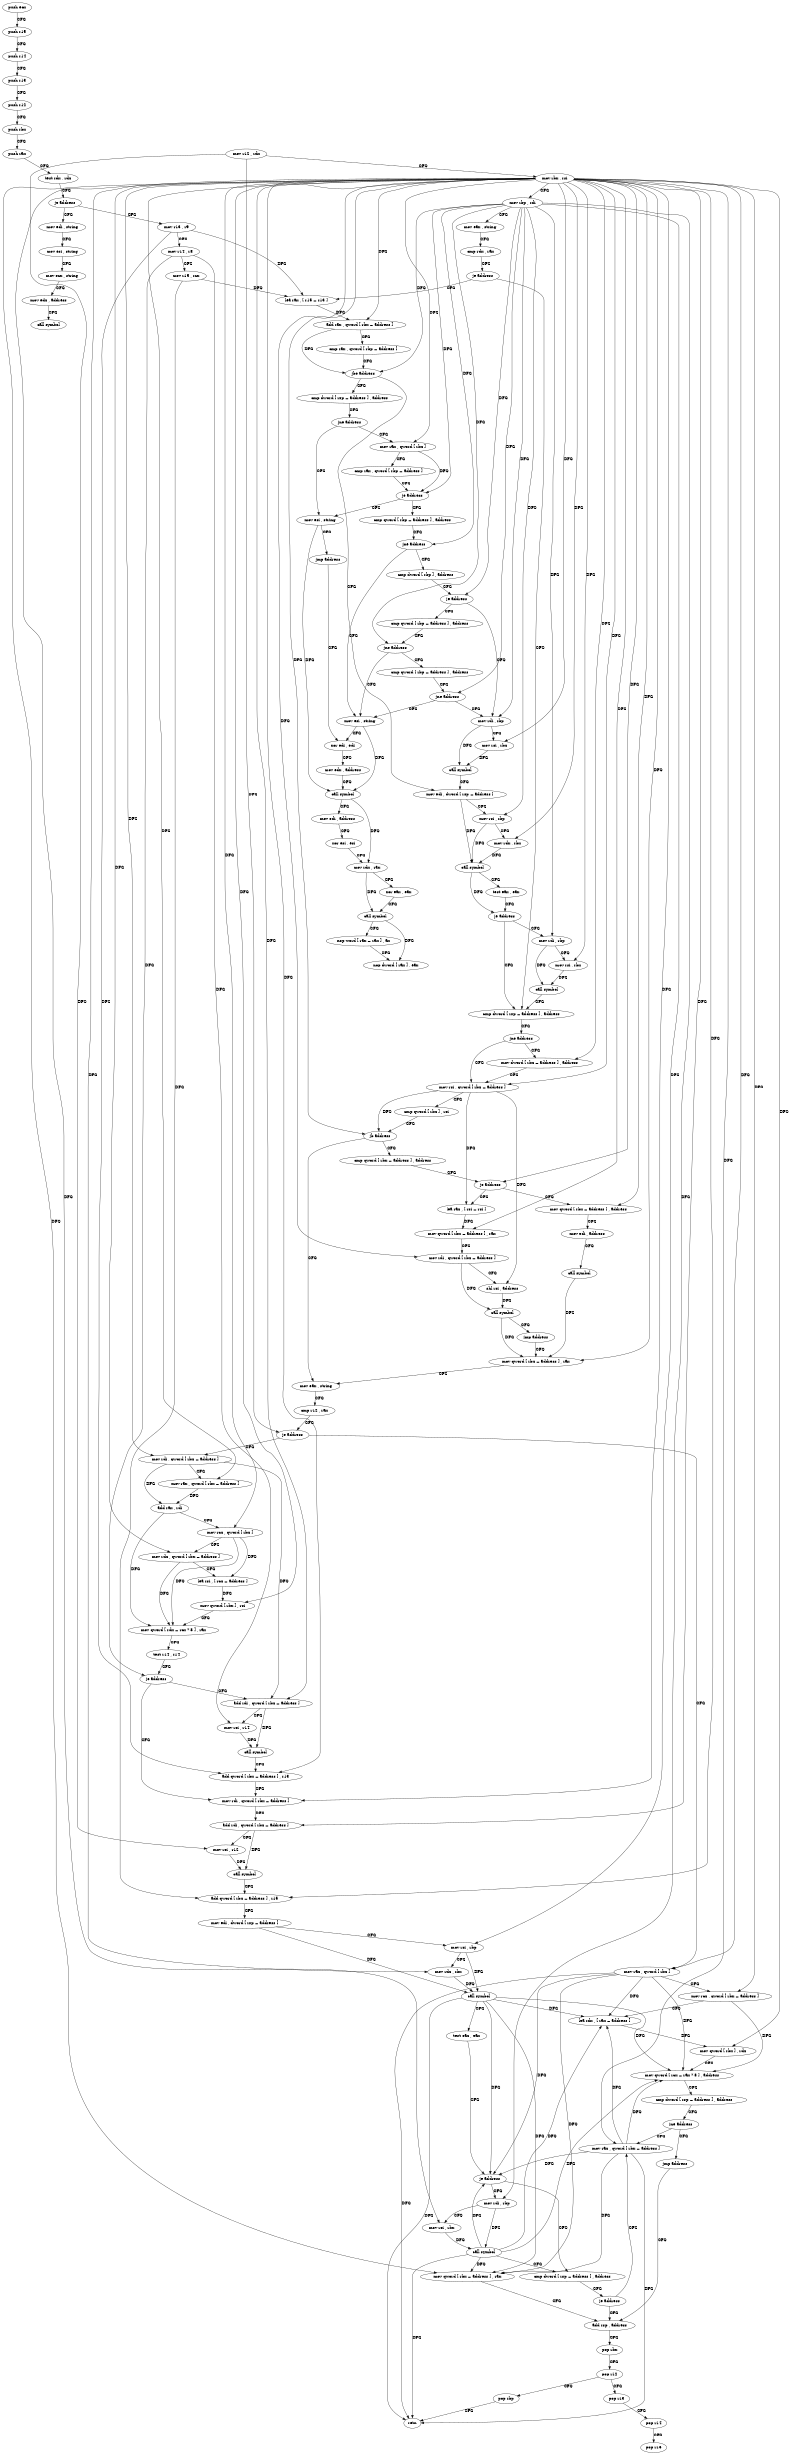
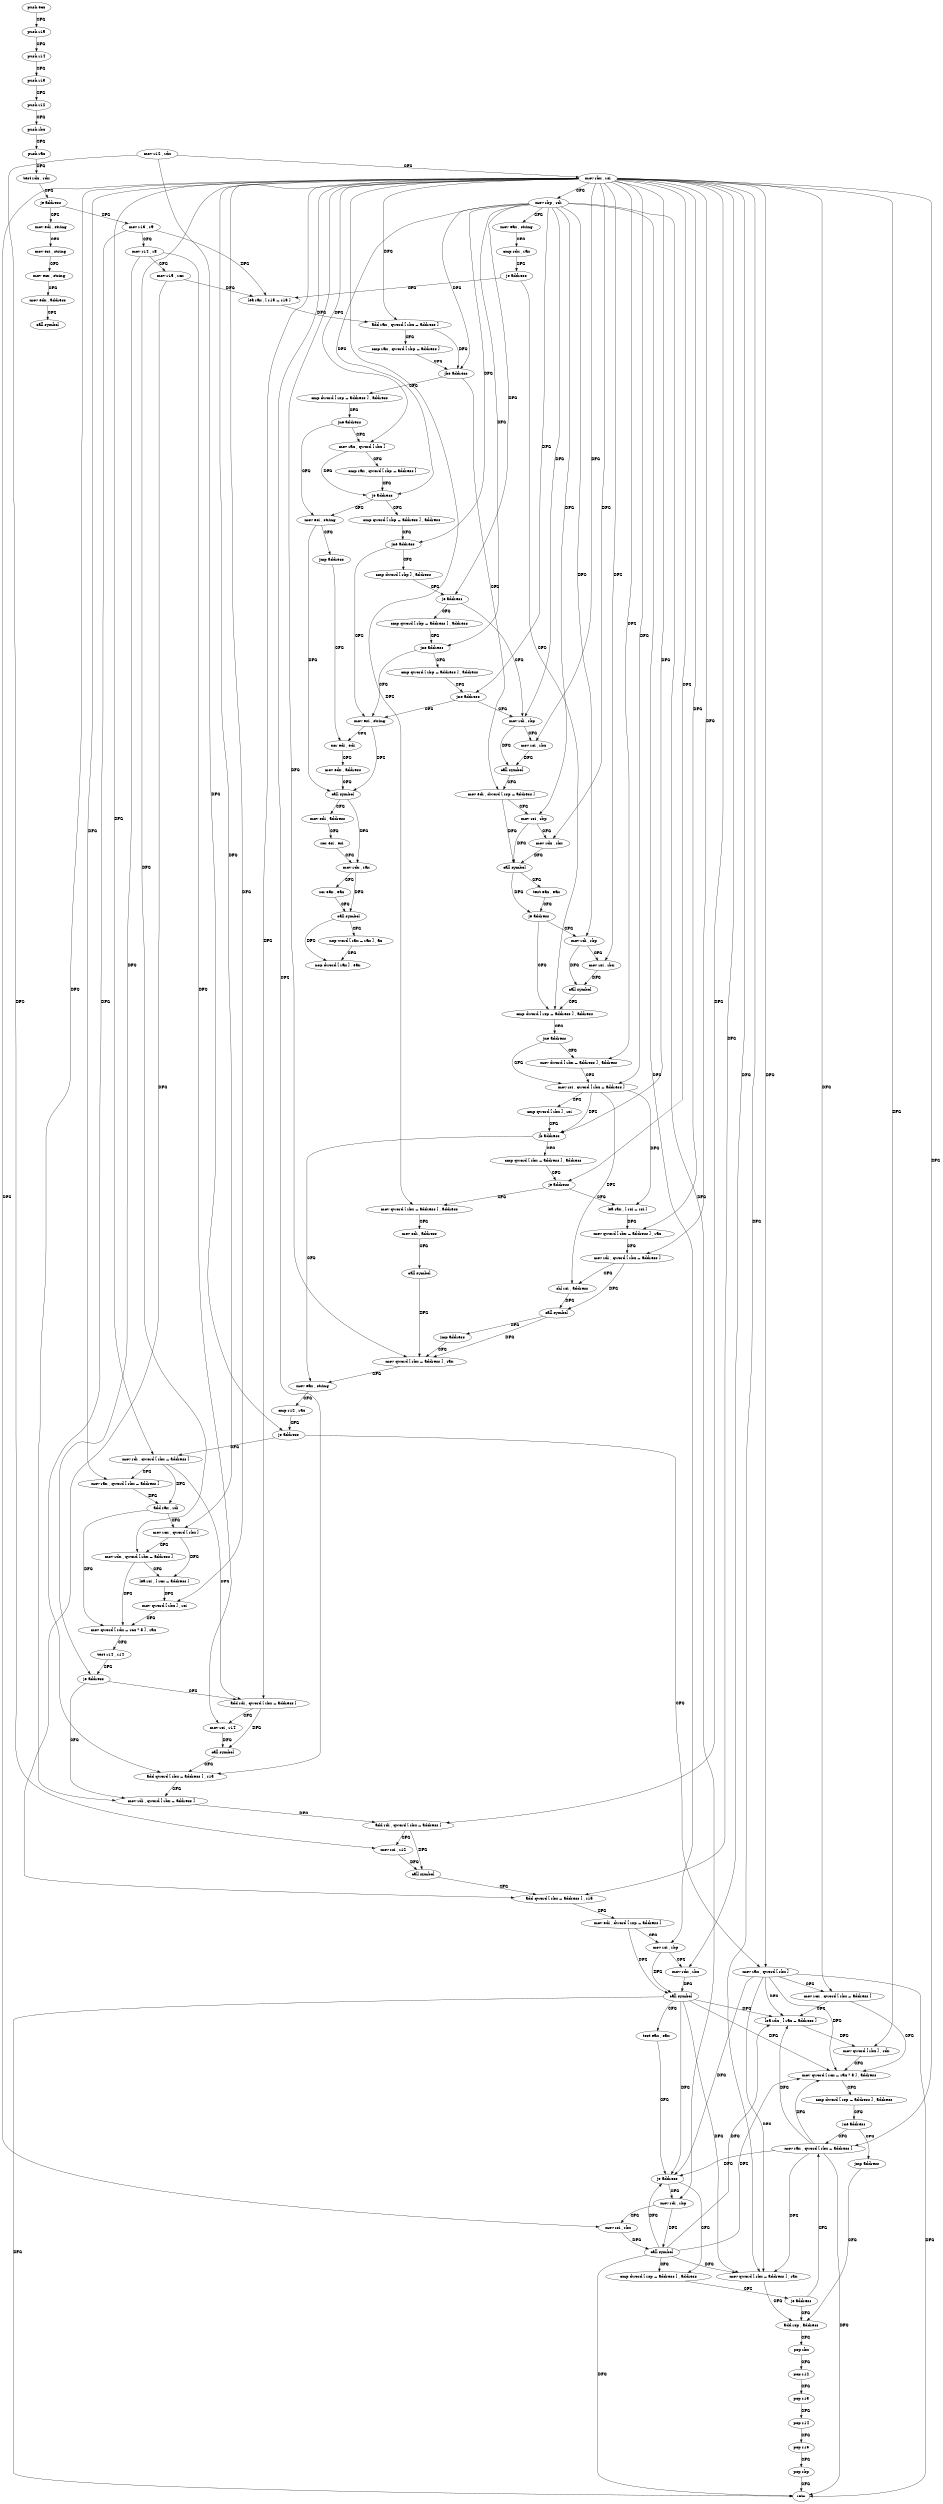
  digraph {
    n1 [label="push ecx"]
    n2 [label="push r15"]
    n3 [label="push r14"]
    n4 [label="push r13"]
    n5 [label="push r12"]
    n6 [label="push rbx"]
    n7 [label="push rax"]
    n8 [label="test rdx , rdx"]
    n9 [label="je address"]
    n10 [label="mov edi , string"]
    n11 [label="mov r13 , r9"]
    n12 [label="mov esi , string"]
    n13 [label="mov r14 , r8"]
    n14 [label="lea rax , [ r15 + r13 ]"]
    n15 [label="add qword [ rbx + address ] , r13"]
    n16 [label="mov ecx , string"]
    n17 [label="mov r15 , rcx"]
    n18 [label="je address"]
    n19 [label="mov rsi , r14"]
    n20 [label="add rax , qword [ rbx + address ]"]
    n21 [label="mov rdi , qword [ rbx + address ]"]
    n22 [label="mov edx , address"]
    n23 [label="call symbol"]
    n24 [label="add qword [ rbx + address ] , r15"]
    n25 [label="add rdi , qword [ rbx + address ]"]
    n26 [label="call symbol"]
    n27 [label="mov r12 , rdx"]
    n28 [label="mov rbx , rsi"]
    n29 [label="je address"]
    n30 [label="mov rsi , r12"]
    n31 [label="mov edi , dword [ rsp + address ]"]
    n32 [label="mov rbp , rdi"]
    n33 [label="mov rsi , qword [ rbx + address ]"]
    n34 [label="mov dword [ rbx + address ] , address"]
    n35 [label="jb address"]
    n36 [label="mov rdx , rbx"]
    n37 [label="mov rax , qword [ rbx ]"]
    n38 [label="mov rax , qword [ rbx ]"]
    n39 [label="mov rdi , qword [ rbx + address ]"]
    n40 [label="je address"]
    n41 [label="mov qword [ rbx + address ] , address"]
    n42 [label="mov rsi , rbx"]
    n43 [label="mov rcx , qword [ rbx + address ]"]
    n44 [label="mov qword [ rbx ] , rdx"]
    n45 [label="mov rax , qword [ rbx + address ]"]
    n46 [label="mov rax , qword [ rbx + address ]"]
    n47 [label="mov rcx , qword [ rbx ]"]
    n48 [label="mov rdx , qword [ rbx + address ]"]
    n49 [label="mov qword [ rbx ] , rsi"]
    n50 [label="mov qword [ rbx + address ] , rax"]
    n51 [label="mov qword [ rbx + address ] , rax"]
    n52 [label="mov rdi , qword [ rbx + address ]"]
    n53 [label="mov qword [ rbx + address ] , rax"]
    n54 [label="add rdi , qword [ rbx + address ]"]
    n55 [label="mov rdx , rbx"]
    n56 [label="mov rsi , rbx"]
    n57 [label="mov rsi , rbx"]
    n58 [label="call symbol"]
    n59 [label="mov eax , string"]
    n60 [label="jbe address"]
    n61 [label="mov rsi , rbp"]
    n62 [label="mov rdi , rbp"]
    n63 [label="je address"]
    n64 [label="jne address"]
    n65 [label="mov rsi , rbp"]
    n66 [label="mov rdi , rbp"]
    n67 [label="je address"]
    n68 [label="mov rdi , rbp"]
    n69 [label="jne address"]
    n70 [label="jne address"]
    n71 [label="cmp qword [ rbx ] , rsi"]
    n72 [label="lea rax , [ rsi + rsi ]"]
    n73 [label="shl rsi , address"]
    n74 [label="cmp rax , qword [ rbp + address ]"]
    n75 [label="mov eax , string"]
    n76 [label="cmp qword [ rbx + address ] , address"]
    n77 [label="call symbol"]
    n78 [label="cmp rax , qword [ rbp + address ]"]
    n79 [label="lea rdx , [ rax + address ]"]
    n80 [label="mov qword [ rcx + rax * 8 ] , address"]
    n81 [label="je address"]
    n82 [label=retn]
    n83 [label="add rax , rdi"]
    n84 [label="mov edi , address"]
    n85 [label="call symbol"]
    n86 [label="mov qword [ rdx + rcx * 8 ] , rax"]
    n87 [label="lea rsi , [ rcx + address ]"]
    n88 [label="call symbol"]
    n89 [label="add rsp , address"]
    n90 [label="call symbol"]
    n91 [label="call symbol"]
    n92 [label="call symbol"]
    n93 [label="cmp rdx , rax"]
    n94 [label="mov edi , dword [ rsp + address ]"]
    n95 [label="cmp dword [ rsp + address ] , address"]
    n96 [label="mov esi , string"]
    n97 [label="cmp qword [ rbp + address ] , address"]
    n98 [label="mov esi , string"]
    n99 [label="cmp dword [ rbp ] , address"]
    n100 [label="cmp qword [ rbp + address ] , address"]
    n101 [label="cmp qword [ rbp + address ] , address"]
    n102 [label="je address"]
    n103 [label="cmp dword [ rsp + address ] , address"]
    n104 [label="jne address"]
    n105 [label="jne address"]
    n106 [label="test eax , eax"]
    n107 [label="je address"]
    n108 [label="cmp r12 , rax"]
    n109 [label="jmp address"]
    n110 [label="call symbol"]
    n111 [label="xor edi , edi"]
    n112 [label="mov edi , address"]
    n113 [label="mov rdx , rax"]
    n114 [label="cmp dword [ rsp + address ] , address"]
    n115 [label="cmp dword [ rsp + address ] , address"]
    n116 [label="call symbol"]
    n117 [label="mov edx , address"]
    n118 [label="jne address"]
    n119 [label="jmp address"]
    n120 [label="pop rbx"]
    n121 [label="test r14 , r14"]
    n122 [label="jmp address"]
    n123 [label="xor esi , esi"]
    n124 [label="xor eax , eax"]
    n125 [label="call symbol"]
    n126 [label="nop word [ rax + rax ] , ax"]
    n127 [label="nop dword [ rax ] , eax"]
    n128 [label="pop r12"]
    n129 [label="test eax , eax"]
    n130 [label="je address"]
    n131 [label="pop r13"]
    n132 [label="pop r14"]
    n133 [label="pop r15"]
    n134 [label="pop rbp"]
    n1 -> n2 [label=CFG]
    n2 -> n3 [label=CFG]
    n3 -> n4 [label=CFG]
    n4 -> n5 [label=CFG]
    n5 -> n6 [label=CFG]
    n6 -> n7 [label=CFG]
    n7 -> n8 [label=CFG]
    n8 -> n9 [label=CFG]
    n9 -> n10 [label=CFG]
    n9 -> n11 [label=CFG]
    n10 -> n12 [label=CFG]
    n11 -> n13 [label=CFG]
    n11 -> n14 [label=DFG]
    n11 -> n15 [label=DFG]
    n12 -> n16 [label=CFG]
    n13 -> n17 [label=CFG]
    n13 -> n18 [label=DFG]
    n13 -> n19 [label=DFG]
    n14 -> n20 [label=DFG]
    n15 -> n21 [label=CFG]
    n16 -> n22 [label=CFG]
    n17 -> n14 [label=DFG]
    n17 -> n24 [label=DFG]
    n18 -> n21 [label=CFG]
    n18 -> n25 [label=CFG]
    n19 -> n26 [label=DFG]
    n20 -> n60 [label=DFG]
    n20 -> n74 [label=CFG]
    n21 -> n54 [label=DFG]
    n22 -> n23 [label=CFG]
    n24 -> n31 [label=CFG]
    n25 -> n19 [label=CFG]
    n25 -> n26 [label=DFG]
    n26 -> n15 [label=CFG]
    n27 -> n28 [label=CFG]
    n27 -> n29 [label=DFG]
    n27 -> n30 [label=DFG]
    n28 -> n15 [label=DFG]
    n28 -> n20 [label=DFG]
    n28 -> n21 [label=DFG]
    n28 -> n24 [label=DFG]
    n28 -> n25 [label=DFG]
    n28 -> n32 [label=CFG]
    n28 -> n33 [label=DFG]
    n28 -> n34 [label=DFG]
    n28 -> n35 [label=DFG]
    n28 -> n36 [label=DFG]
    n28 -> n37 [label=DFG]
    n28 -> n38 [label=DFG]
    n28 -> n39 [label=DFG]
    n28 -> n40 [label=DFG]
    n28 -> n41 [label=DFG]
    n28 -> n42 [label=DFG]
    n28 -> n43 [label=DFG]
    n28 -> n44 [label=DFG]
    n28 -> n45 [label=DFG]
    n28 -> n46 [label=DFG]
    n28 -> n47 [label=DFG]
    n28 -> n48 [label=DFG]
    n28 -> n49 [label=DFG]
    n28 -> n50 [label=DFG]
    n28 -> n51 [label=DFG]
    n28 -> n52 [label=DFG]
    n28 -> n53 [label=DFG]
    n28 -> n54 [label=DFG]
    n28 -> n55 [label=DFG]
    n28 -> n56 [label=DFG]
    n28 -> n57 [label=DFG]
    n29 -> n38 [label=CFG]
    n29 -> n39 [label=CFG]
    n30 -> n58 [label=DFG]
    n31 -> n65 [label=CFG]
    n31 -> n90 [label=DFG]
    n32 -> n59 [label=CFG]
    n32 -> n60 [label=DFG]
    n32 -> n61 [label=DFG]
    n32 -> n62 [label=DFG]
    n32 -> n63 [label=DFG]
    n32 -> n64 [label=DFG]
    n32 -> n65 [label=DFG]
    n32 -> n66 [label=DFG]
    n32 -> n67 [label=DFG]
    n32 -> n68 [label=DFG]
    n32 -> n69 [label=DFG]
    n32 -> n70 [label=DFG]
    n33 -> n35 [label=DFG]
    n33 -> n71 [label=CFG]
    n33 -> n72 [label=DFG]
    n33 -> n73 [label=DFG]
    n34 -> n33 [label=CFG]
    n35 -> n75 [label=CFG]
    n35 -> n76 [label=CFG]
    n36 -> n77 [label=DFG]
    n37 -> n63 [label=DFG]
    n37 -> n78 [label=CFG]
    n38 -> n43 [label=CFG]
    n38 -> n53 [label=DFG]
    n38 -> n79 [label=DFG]
    n38 -> n80 [label=DFG]
    n38 -> n81 [label=DFG]
    n38 -> n82 [label=DFG]
    n39 -> n25 [label=DFG]
    n39 -> n46 [label=CFG]
    n39 -> n83 [label=DFG]
    n40 -> n41 [label=CFG]
    n40 -> n72 [label=CFG]
    n41 -> n84 [label=CFG]
    n42 -> n85 [label=DFG]
    n43 -> n79 [label=CFG]
-   n43 -> n80 [label=DFG]
+   n43 -> n80 [label=CFG]
    n44 -> n80 [label=CFG]
    n45 -> n53 [label=DFG]
    n45 -> n79 [label=DFG]
    n45 -> n80 [label=DFG]
    n45 -> n81 [label=DFG]
    n45 -> n82 [label=DFG]
    n46 -> n83 [label=DFG]
    n47 -> n48 [label=CFG]
-   n47 -> n86 [label=DFG]
    n47 -> n87 [label=DFG]
    n48 -> n86 [label=DFG]
    n48 -> n87 [label=CFG]
    n49 -> n86 [label=CFG]
    n50 -> n75 [label=CFG]
    n51 -> n52 [label=CFG]
    n52 -> n73 [label=CFG]
    n52 -> n88 [label=DFG]
    n53 -> n89 [label=CFG]
    n54 -> n30 [label=CFG]
    n54 -> n58 [label=DFG]
    n55 -> n90 [label=DFG]
    n56 -> n91 [label=DFG]
    n57 -> n92 [label=DFG]
    n58 -> n24 [label=CFG]
    n59 -> n93 [label=CFG]
    n60 -> n94 [label=CFG]
    n60 -> n95 [label=CFG]
    n61 -> n36 [label=CFG]
    n61 -> n77 [label=DFG]
    n62 -> n42 [label=CFG]
    n62 -> n85 [label=DFG]
    n63 -> n96 [label=CFG]
    n63 -> n97 [label=CFG]
    n64 -> n98 [label=CFG]
    n64 -> n99 [label=CFG]
    n65 -> n55 [label=CFG]
    n65 -> n90 [label=DFG]
    n66 -> n56 [label=CFG]
    n66 -> n91 [label=DFG]
    n67 -> n68 [label=CFG]
    n67 -> n100 [label=CFG]
    n68 -> n57 [label=CFG]
    n68 -> n92 [label=DFG]
    n69 -> n98 [label=CFG]
    n69 -> n101 [label=CFG]
    n70 -> n68 [label=CFG]
    n70 -> n98 [label=CFG]
    n71 -> n35 [label=CFG]
    n72 -> n51 [label=DFG]
    n73 -> n88 [label=DFG]
    n74 -> n60 [label=CFG]
    n75 -> n108 [label=CFG]
    n76 -> n40 [label=CFG]
    n77 -> n106 [label=CFG]
    n77 -> n107 [label=DFG]
    n78 -> n63 [label=CFG]
    n79 -> n44 [label=DFG]
    n80 -> n114 [label=CFG]
    n81 -> n66 [label=CFG]
    n81 -> n115 [label=CFG]
    n83 -> n47 [label=CFG]
    n83 -> n86 [label=DFG]
    n84 -> n116 [label=CFG]
    n85 -> n103 [label=CFG]
    n86 -> n121 [label=CFG]
    n87 -> n49 [label=DFG]
    n88 -> n50 [label=DFG]
    n88 -> n122 [label=CFG]
    n89 -> n120 [label=CFG]
    n90 -> n53 [label=DFG]
    n90 -> n79 [label=DFG]
    n90 -> n80 [label=DFG]
    n90 -> n81 [label=DFG]
    n90 -> n82 [label=DFG]
    n90 -> n129 [label=CFG]
    n91 -> n53 [label=DFG]
    n91 -> n79 [label=DFG]
    n91 -> n80 [label=DFG]
    n91 -> n81 [label=DFG]
    n91 -> n82 [label=DFG]
    n91 -> n115 [label=CFG]
    n92 -> n94 [label=CFG]
    n93 -> n102 [label=CFG]
    n94 -> n61 [label=CFG]
    n94 -> n77 [label=DFG]
    n95 -> n105 [label=CFG]
    n96 -> n109 [label=CFG]
    n96 -> n110 [label=DFG]
    n97 -> n64 [label=CFG]
    n98 -> n110 [label=DFG]
    n98 -> n111 [label=CFG]
    n99 -> n67 [label=CFG]
    n100 -> n69 [label=CFG]
    n101 -> n70 [label=CFG]
    n102 -> n14 [label=CFG]
    n102 -> n103 [label=CFG]
    n103 -> n104 [label=CFG]
    n104 -> n33 [label=CFG]
    n104 -> n34 [label=CFG]
    n105 -> n37 [label=CFG]
    n105 -> n96 [label=CFG]
    n106 -> n107 [label=CFG]
    n107 -> n62 [label=CFG]
    n107 -> n103 [label=CFG]
    n108 -> n29 [label=CFG]
    n109 -> n111 [label=CFG]
    n110 -> n112 [label=CFG]
    n110 -> n113 [label=DFG]
    n111 -> n117 [label=CFG]
    n112 -> n123 [label=CFG]
    n113 -> n124 [label=CFG]
    n113 -> n125 [label=DFG]
    n114 -> n118 [label=CFG]
    n115 -> n130 [label=CFG]
    n116 -> n50 [label=DFG]
    n117 -> n110 [label=CFG]
    n118 -> n45 [label=CFG]
    n118 -> n119 [label=CFG]
    n119 -> n89 [label=CFG]
    n120 -> n128 [label=CFG]
    n121 -> n18 [label=CFG]
    n122 -> n50 [label=CFG]
    n123 -> n113 [label=CFG]
    n124 -> n125 [label=CFG]
    n125 -> n126 [label=CFG]
    n125 -> n127 [label=DFG]
    n126 -> n127 [label=CFG]
    n128 -> n131 [label=CFG]
    n129 -> n81 [label=CFG]
    n130 -> n45 [label=CFG]
    n130 -> n89 [label=CFG]
    n131 -> n132 [label=CFG]
    n132 -> n133 [label=CFG]
-   n128 -> n134 [label=CFG]
+   n133 -> n134 [label=CFG]
    n134 -> n82 [label=CFG]
  }
